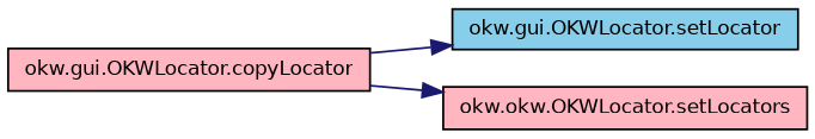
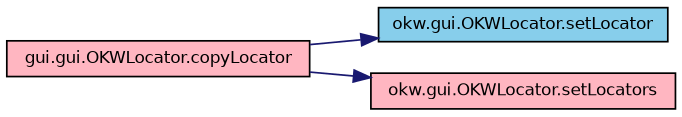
  digraph {
    rankdir=LR
    node [color=black fillcolor=lightpink fontname=Helvetica fontsize=10 shape=record style=filled]
    edge [color=midnightblue fontname=Helvetica fontsize=10 labelfontname=Helvetica labelfontsize=10 style=solid]
-   n1 [fontcolor=black height=0.2 label="okw.gui.OKWLocator.copyLocator" width=0.4]
+   n1 [fontcolor=black height=0.2 label="gui.gui.OKWLocator.copyLocator" width=0.4]
    n2 [fillcolor=skyblue height=0.2 label="okw.gui.OKWLocator.setLocator" width=0.4]
-   n3 [height=0.2 label="okw.okw.OKWLocator.setLocators" width=0.4]
+   n3 [height=0.2 label="okw.gui.OKWLocator.setLocators" width=0.4]
    n1 -> n2
    n1 -> n3
  }
